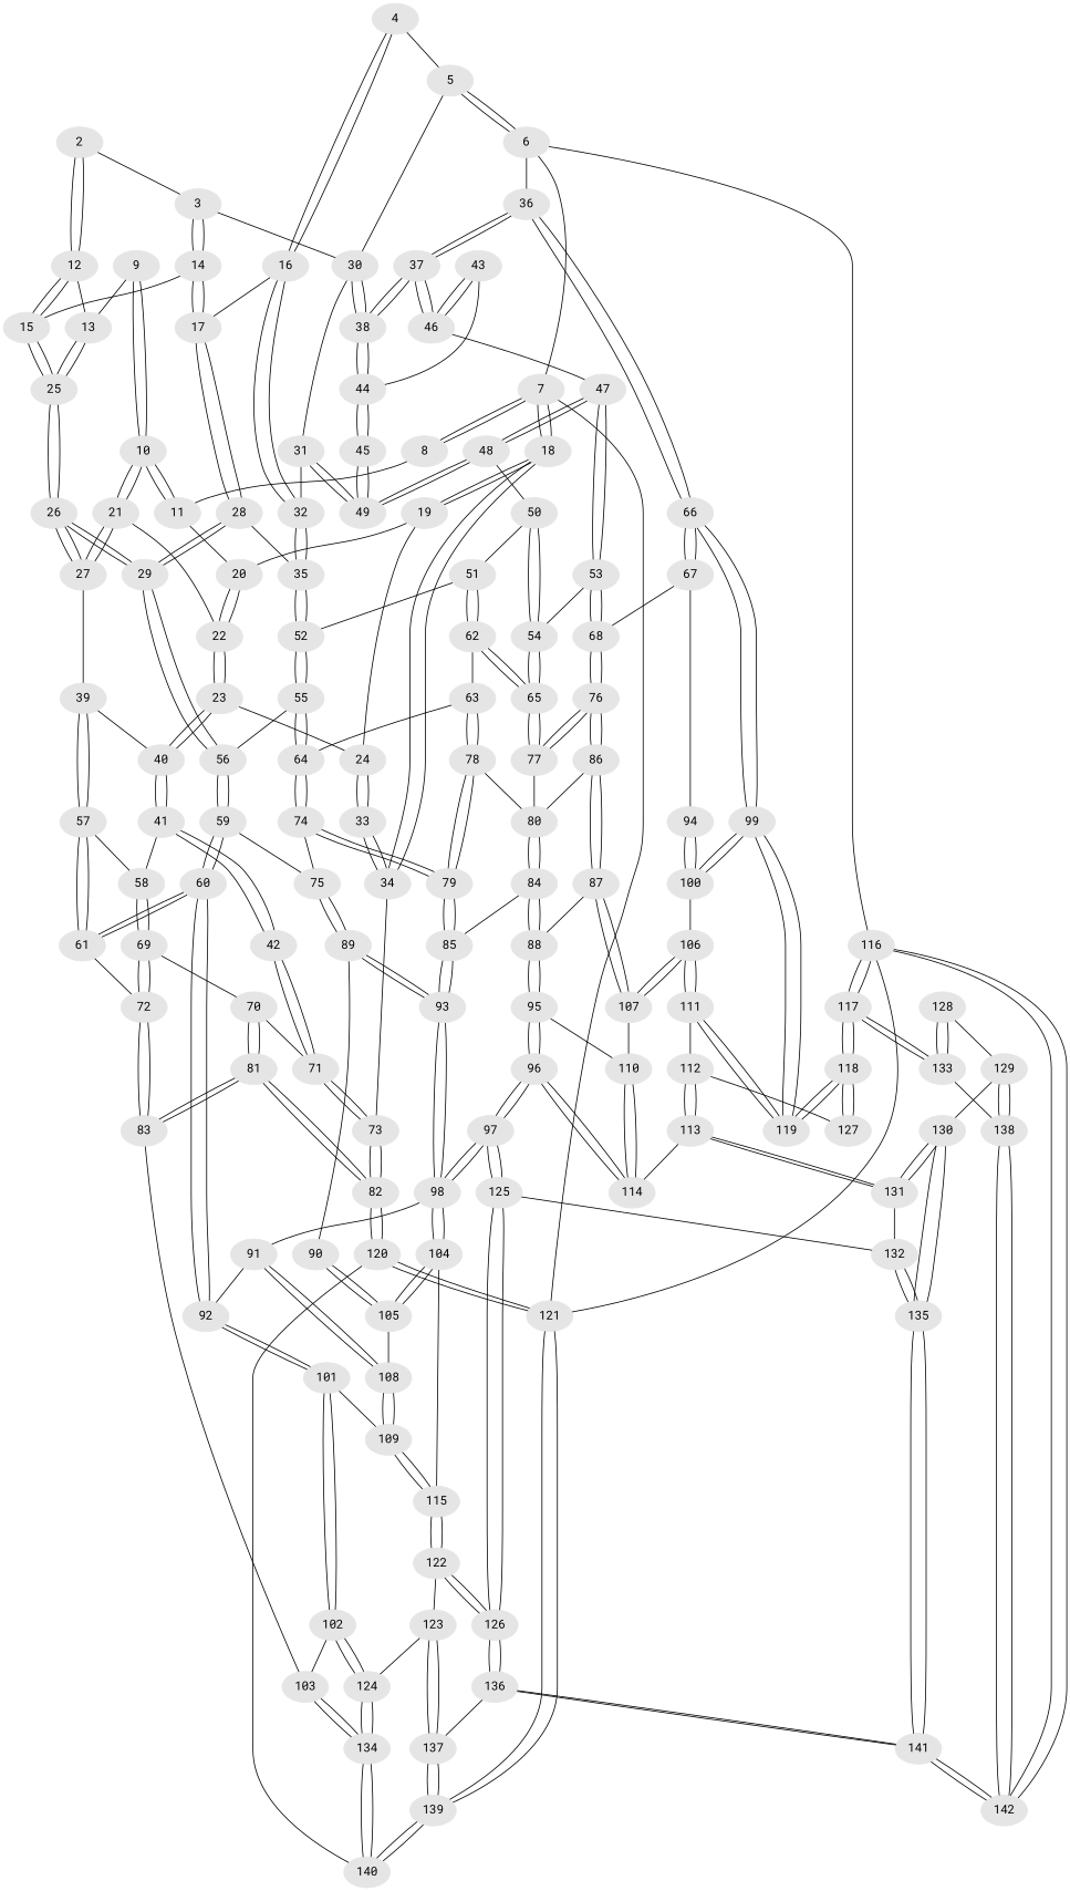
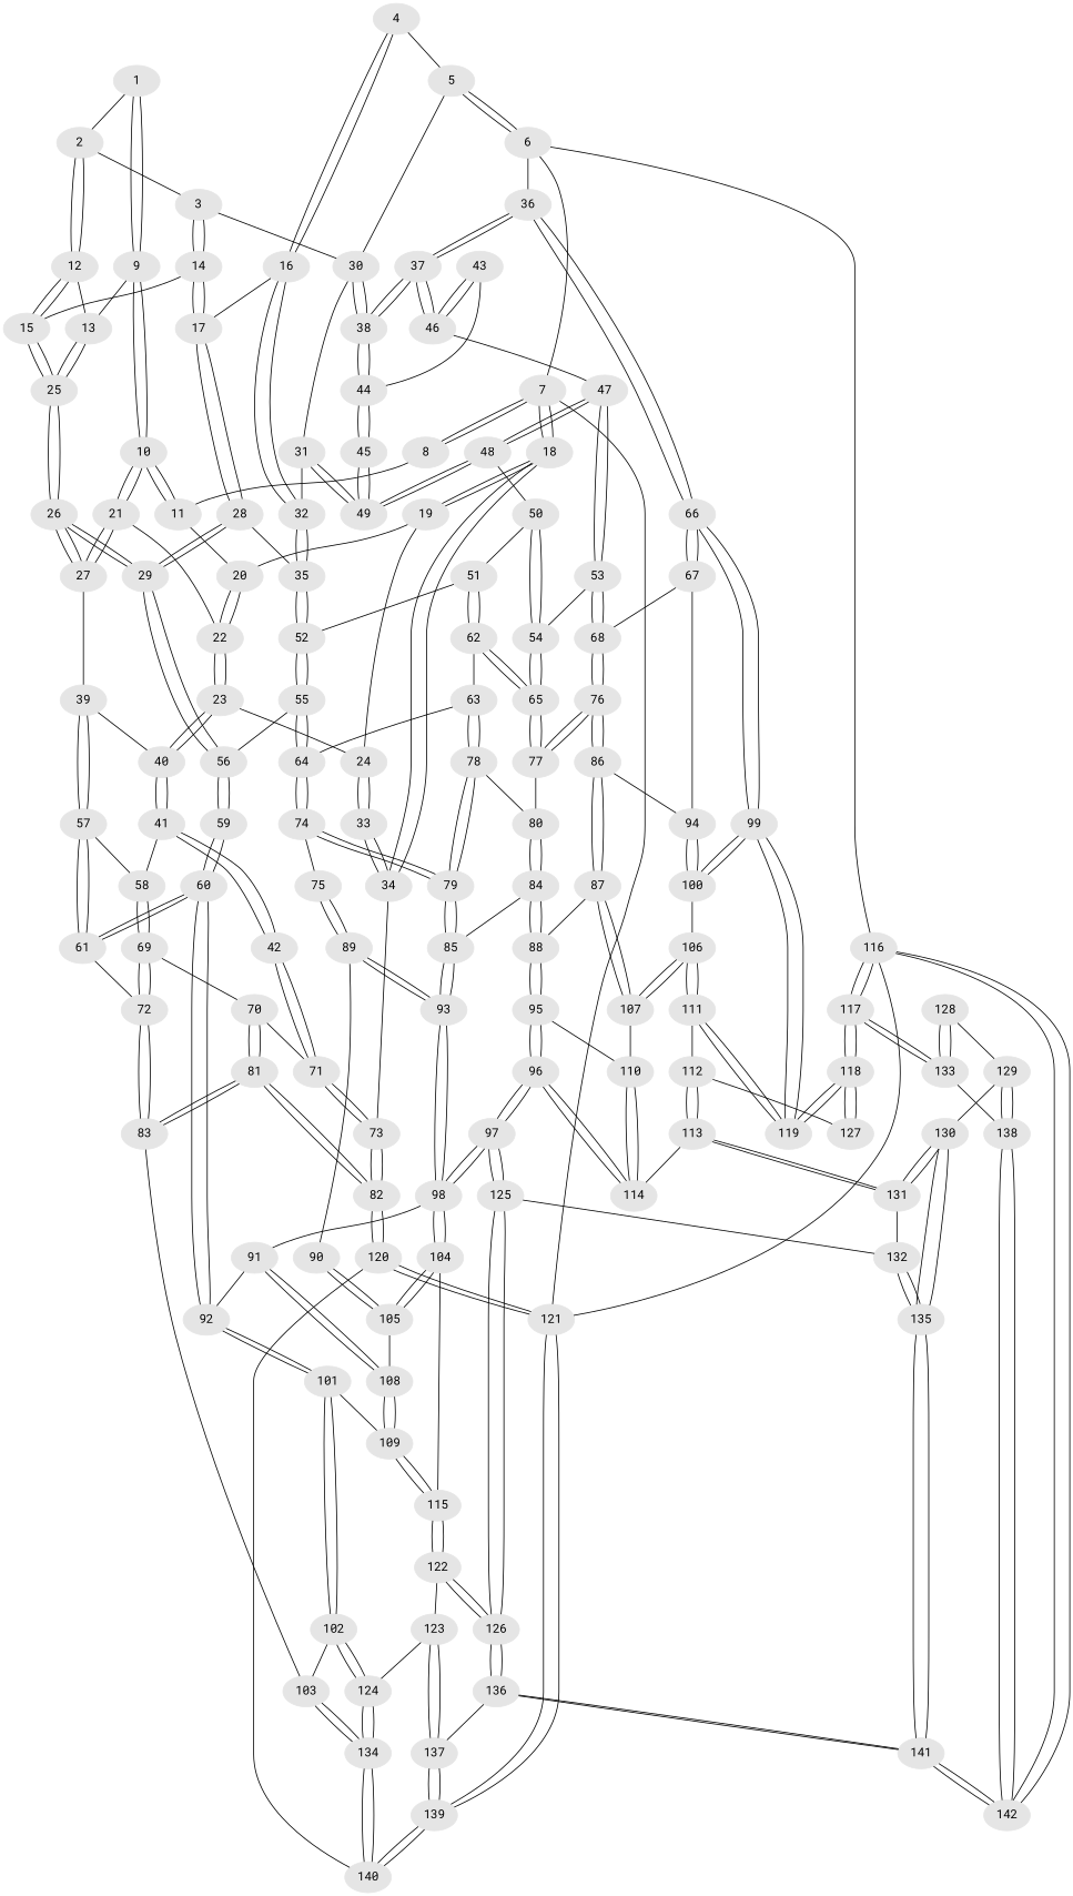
  graph {
    fontname="Roboto Mono"
    node [color=gray90 fontname="Roboto Mono" style=filled]
    edge [fontname="Roboto Mono"]
+   1
    2
    9
    3
    12
    10
    13
    14
    30
    15
    4
    5
    16
    17
    6
    32
    7
    36
    116
    31
    38
    8
    18
    121
    37
    66
    117
    142
    11
    19
    34
    139
    20
    21
    25
    22
    27
    26
    28
    35
    29
    24
    73
    33
    23
    39
    40
    41
    56
    57
    52
    59
    49
    44
    42
    71
    82
    55
    46
    67
    99
    47
    45
    58
    61
    69
    43
    48
    53
    50
    54
    68
    51
    62
    65
    63
    64
    76
    77
    74
    60
    75
    72
    70
    92
    89
    101
    83
    78
    79
    80
    94
    100
    119
    86
    81
    103
    120
    85
    93
    90
    87
    84
    88
    140
    134
    95
    98
    107
    110
    96
    105
    91
    108
    109
    102
    104
    106
    97
    114
    125
    126
    132
    115
    111
    124
    122
    112
    113
    127
    131
    123
    118
    133
    138
    137
    136
    135
    141
    128
    129
    130
+   1 -- 2
+   1 -- 9
+   1 -- 9
    2 -- 3
    2 -- 12
    2 -- 12
    9 -- 10
    9 -- 10
    9 -- 13
    3 -- 14
    3 -- 14
    3 -- 30
    12 -- 13
    12 -- 15
    12 -- 15
    10 -- 11
    10 -- 11
    10 -- 21
    10 -- 21
    13 -- 25
    13 -- 25
    14 -- 15
    14 -- 17
    14 -- 17
    30 -- 31
    30 -- 38
    30 -- 38
    15 -- 25
    15 -- 25
    4 -- 5
    4 -- 16
    4 -- 16
    5 -- 30
    5 -- 6
    5 -- 6
    16 -- 17
    16 -- 32
    16 -- 32
    17 -- 28
    17 -- 28
    6 -- 7
    6 -- 36
    6 -- 116
    32 -- 35
    32 -- 35
    7 -- 8
    7 -- 8
    7 -- 18
    7 -- 18
    7 -- 121
    36 -- 37
    36 -- 37
    36 -- 66
    36 -- 66
    116 -- 121
    116 -- 117
    116 -- 117
    116 -- 142
    116 -- 142
    31 -- 32
    31 -- 49
    31 -- 49
    38 -- 44
    38 -- 44
    8 -- 11
    18 -- 19
    18 -- 19
    18 -- 34
    18 -- 34
    121 -- 139
    121 -- 139
    37 -- 38
    37 -- 38
    37 -- 46
    37 -- 46
    66 -- 67
    66 -- 67
    66 -- 99
    66 -- 99
    117 -- 118
    117 -- 118
    117 -- 133
    117 -- 133
    11 -- 20
    19 -- 20
    19 -- 24
    34 -- 73
    139 -- 140
    139 -- 140
    20 -- 22
    20 -- 22
    21 -- 22
    21 -- 27
    21 -- 27
    25 -- 26
    25 -- 26
    22 -- 23
    22 -- 23
    27 -- 39
    26 -- 27
    26 -- 27
    26 -- 29
    26 -- 29
    28 -- 35
    28 -- 29
    28 -- 29
    35 -- 52
    35 -- 52
    29 -- 56
    29 -- 56
    24 -- 33
    24 -- 33
    73 -- 82
    73 -- 82
    33 -- 34
    33 -- 34
    23 -- 24
    23 -- 40
    23 -- 40
    39 -- 40
    39 -- 57
    39 -- 57
    40 -- 41
    40 -- 41
    41 -- 42
    41 -- 42
    41 -- 58
    56 -- 59
    56 -- 59
    57 -- 58
    57 -- 61
    57 -- 61
    52 -- 55
    52 -- 55
    59 -- 60
    59 -- 60
-   59 -- 75
    44 -- 45
    44 -- 45
    42 -- 71
    42 -- 71
    71 -- 73
    71 -- 73
    82 -- 120
    82 -- 120
    55 -- 56
    55 -- 64
    55 -- 64
    46 -- 47
    67 -- 68
    67 -- 94
    99 -- 100
    99 -- 100
    99 -- 119
    99 -- 119
    47 -- 48
    47 -- 48
    47 -- 53
    47 -- 53
    45 -- 49
    45 -- 49
    58 -- 69
    58 -- 69
    61 -- 72
    69 -- 72
    69 -- 72
    69 -- 70
    43 -- 44
    43 -- 46
    43 -- 46
    48 -- 49
    48 -- 49
    48 -- 50
    53 -- 54
    53 -- 68
    53 -- 68
    50 -- 54
    50 -- 54
    50 -- 51
    54 -- 65
    54 -- 65
    68 -- 76
    68 -- 76
    51 -- 52
    51 -- 62
    51 -- 62
    62 -- 65
    62 -- 65
    62 -- 63
    65 -- 77
    65 -- 77
    63 -- 64
    63 -- 78
    63 -- 78
    64 -- 74
    64 -- 74
    76 -- 77
    76 -- 77
    76 -- 86
    76 -- 86
    77 -- 80
    74 -- 75
    74 -- 79
    74 -- 79
    60 -- 61
    60 -- 61
    60 -- 92
    60 -- 92
    75 -- 89
    75 -- 89
    72 -- 83
    72 -- 83
    70 -- 71
    70 -- 81
    70 -- 81
    92 -- 101
    92 -- 101
    89 -- 93
    89 -- 93
    89 -- 90
    101 -- 109
    101 -- 102
    101 -- 102
    83 -- 103
    78 -- 79
    78 -- 79
    78 -- 80
    79 -- 85
    79 -- 85
    80 -- 84
    80 -- 84
    94 -- 100
    94 -- 100
    100 -- 106
-   86 -- 80
+   86 -- 94
    86 -- 87
    86 -- 87
    81 -- 82
    81 -- 82
    81 -- 83
    81 -- 83
    103 -- 134
    103 -- 134
    120 -- 121
    120 -- 121
    120 -- 140
    85 -- 93
    85 -- 93
    93 -- 98
    93 -- 98
    90 -- 105
    90 -- 105
    87 -- 88
    87 -- 107
    87 -- 107
    84 -- 85
    84 -- 88
    84 -- 88
    88 -- 95
    88 -- 95
    134 -- 140
    134 -- 140
    95 -- 110
    95 -- 96
    95 -- 96
    98 -- 91
    98 -- 104
    98 -- 104
    107 -- 110
    110 -- 114
    110 -- 114
    96 -- 97
    96 -- 97
    96 -- 114
    96 -- 114
    105 -- 108
    91 -- 92
    91 -- 108
    91 -- 108
    108 -- 109
    108 -- 109
    109 -- 115
    109 -- 115
    102 -- 103
    102 -- 124
    102 -- 124
    104 -- 105
    104 -- 105
    104 -- 115
    106 -- 107
    106 -- 107
    106 -- 111
    106 -- 111
    97 -- 98
    97 -- 98
    97 -- 125
    97 -- 125
    125 -- 126
    125 -- 126
    125 -- 132
    126 -- 136
    126 -- 136
    132 -- 135
    132 -- 135
    115 -- 122
    115 -- 122
    111 -- 119
    111 -- 119
    111 -- 112
    124 -- 134
    124 -- 134
    122 -- 126
    122 -- 126
    122 -- 123
    112 -- 113
    112 -- 113
    112 -- 127
    113 -- 114
    113 -- 131
    113 -- 131
    131 -- 132
    123 -- 124
    123 -- 137
    123 -- 137
    118 -- 119
    118 -- 119
    118 -- 127
    118 -- 127
    133 -- 138
    138 -- 142
    138 -- 142
    137 -- 139
    137 -- 139
    136 -- 137
    136 -- 141
    136 -- 141
    135 -- 141
    135 -- 141
    141 -- 142
    141 -- 142
    128 -- 133
    128 -- 133
    128 -- 129
    129 -- 138
    129 -- 138
    129 -- 130
    130 -- 131
    130 -- 131
    130 -- 135
    130 -- 135
  }
